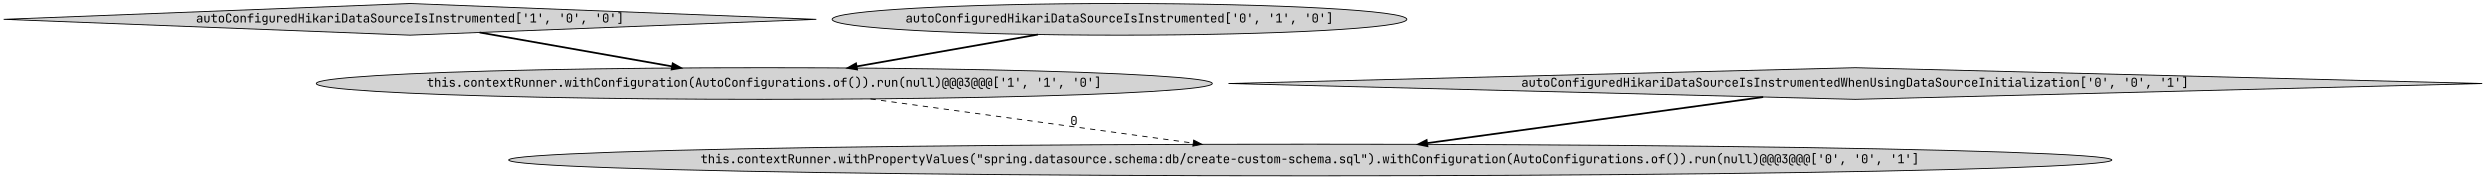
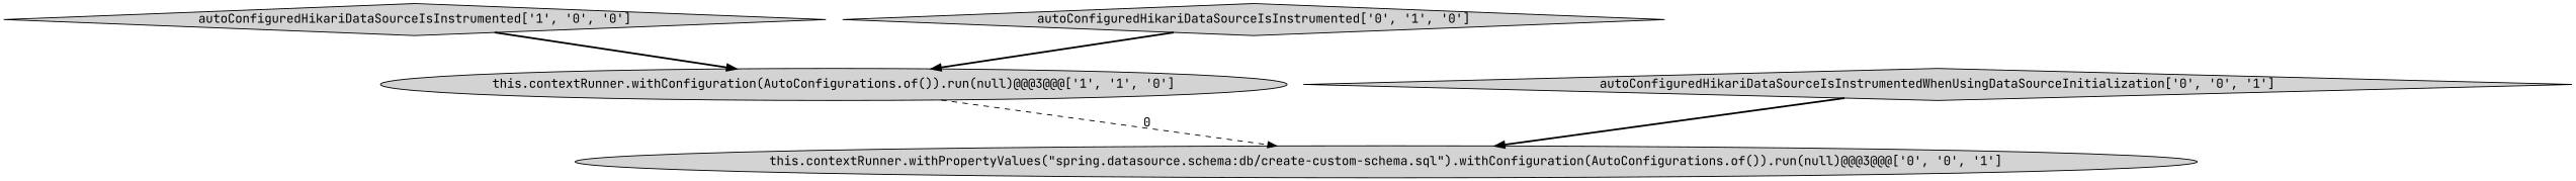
  digraph {
    fontname="JetBrains Mono"
    node [fillcolor=lightgray shape=diamond style=filled fontname="JetBrains Mono"]
    edge [style=bold fontname="JetBrains Mono"]
    n1 [label="autoConfiguredHikariDataSourceIsInstrumented['1', '0', '0']"]
    n2 [label="this.contextRunner.withConfiguration(AutoConfigurations.of()).run(null)@@@3@@@['1', '1', '0']" shape=ellipse]
    n3 [label="this.contextRunner.withPropertyValues(\"spring.datasource.schema:db/create-custom-schema.sql\").withConfiguration(AutoConfigurations.of()).run(null)@@@3@@@['0', '0', '1']" shape=ellipse]
-   n4 [label="autoConfiguredHikariDataSourceIsInstrumented['0', '1', '0']" shape=ellipse]
+   n4 [label="autoConfiguredHikariDataSourceIsInstrumented['0', '1', '0']"]
    n5 [label="autoConfiguredHikariDataSourceIsInstrumentedWhenUsingDataSourceInitialization['0', '0', '1']"]
    n1 -> n2
    n2 -> n3 [label=0 style=dashed]
    n4 -> n2
    n5 -> n3
  }
